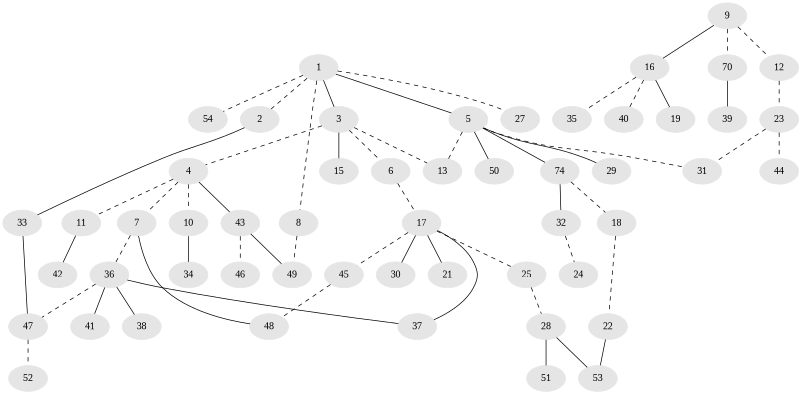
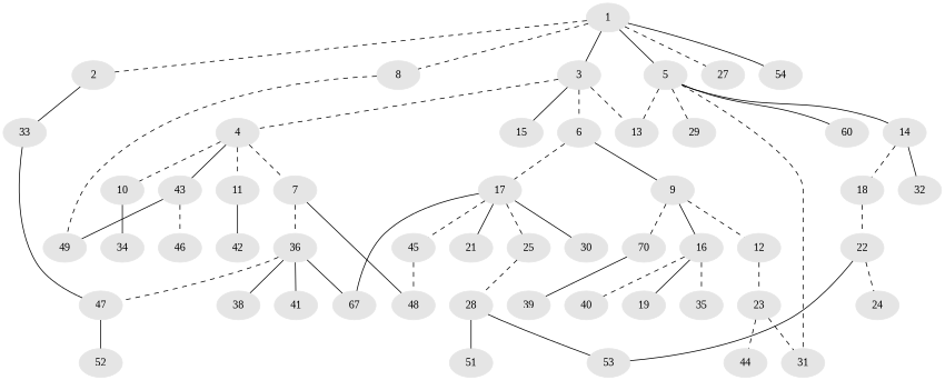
  graph {
    fontname="Liberation Serif"
    node [color=gray90 fontname="Liberation Serif" style=filled]
    edge [fontname="Liberation Serif" style=dashed]
    1
    2
    3
    5
    8
    27
    54
    33
    4
    6
    13
    15
-   14 [label=74]
+   14
    29
    31
-   50
+   50 [label=60]
    49
    47
    7
    10
    11
    43
    9
    17
    36
    48
    34
    42
    46
    18
    32
    12
    16
    n34 [label=70]
    21
    25
    30
-   37
+   37 [label=67]
    45
    38
    41
    23
    19
    35
    40
    39
    44
    22
    28
    24
    53
    51
    52
    1 -- 2
    1 -- 3 [style=solid]
    1 -- 5 [style=solid]
    1 -- 8
    1 -- 27
-   1 -- 54
+   1 -- 54 [style=solid]
    2 -- 33 [style=solid]
    3 -- 4
    3 -- 6
    3 -- 13
    3 -- 15 [style=solid]
    5 -- 13
    5 -- 14 [style=solid]
-   5 -- 29 [style=solid]
+   5 -- 29
    5 -- 31
    5 -- 50 [style=solid]
    8 -- 49
    33 -- 47 [style=solid]
    4 -- 7
    4 -- 10
    4 -- 11
    4 -- 43 [style=solid]
+   6 -- 9 [style=solid]
    6 -- 17
    14 -- 18
    14 -- 32 [style=solid]
-   47 -- 52
+   47 -- 52 [style=solid]
    7 -- 36
    7 -- 48 [style=solid]
    10 -- 34 [style=solid]
    11 -- 42 [style=solid]
    43 -- 49 [style=solid]
    43 -- 46
    9 -- 12
    9 -- 16 [style=solid]
    9 -- n34
    17 -- 21 [style=solid]
    17 -- 25
    17 -- 30 [style=solid]
    17 -- 37 [style=solid]
    17 -- 45
    36 -- 47
    36 -- 37 [style=solid]
    36 -- 38 [style=solid]
    36 -- 41 [style=solid]
    18 -- 22
    12 -- 23
    16 -- 19 [style=solid]
    16 -- 35
    16 -- 40
    n34 -- 39 [style=solid]
    25 -- 28
    45 -- 48
    23 -- 31
    23 -- 44
-   32 -- 24
+   22 -- 24
    22 -- 53 [style=solid]
    28 -- 53 [style=solid]
    28 -- 51 [style=solid]
  }
